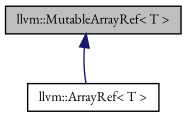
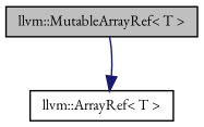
  digraph {
    fontname="EB Garamond"
    node [color=black fontname="EB Garamond" fontsize=10 shape=record style=filled]
    n1 [fillcolor=grey75 fontcolor=black height=0.2 label="llvm::MutableArrayRef\< T \>" width=0.4]
    n2 [fillcolor=white height=0.2 label="llvm::ArrayRef\< T \>" width=0.4]
-   n1 -> n2 [color=midnightblue dir=back fontname="EB Garamond" fontsize=10 labelfontname=Helvetica labelfontsize=10 style=solid]
+   n2 -> n1 [color=midnightblue dir=back fontname="EB Garamond" fontsize=10 labelfontname=Helvetica labelfontsize=10 style=solid]
  }
